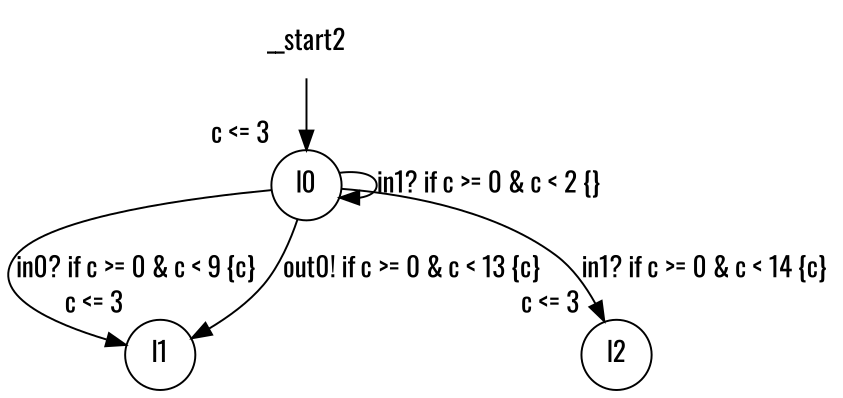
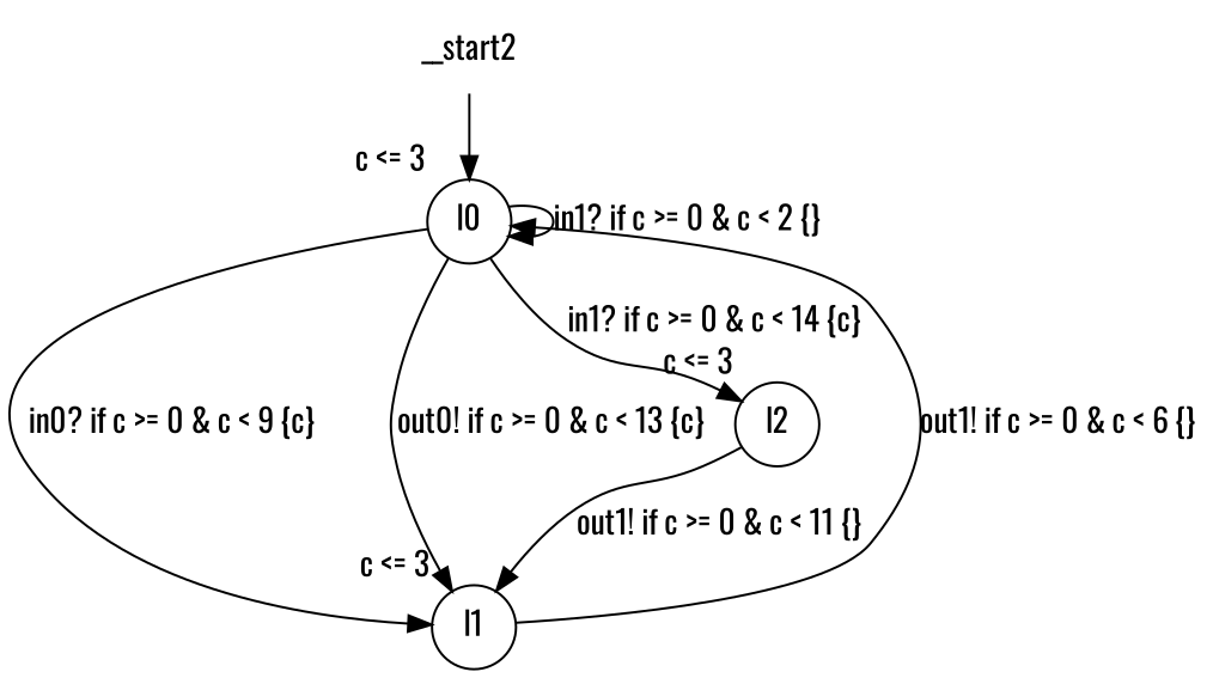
  digraph {
    fontname=Oswald
    node [fontname=Oswald shape=circle margin=0 xlabel="c <= 3"]
    edge [fontname=Oswald]
    n1 [label=__start2 shape=none margin="" xlabel=""]
    n2 [label=l0]
    n3 [label=l1]
    n4 [label=l2]
    n1 -> n2
    n2 -> n2 [label="in1? if c >= 0 & c < 2 {} "]
    n2 -> n3 [label="in0? if c >= 0 & c < 9 {c} "]
    n2 -> n3 [label="out0! if c >= 0 & c < 13 {c} "]
    n2 -> n4 [label="in1? if c >= 0 & c < 14 {c} "]
+   n3 -> n2 [label="out1! if c >= 0 & c < 6 {} "]
+   n4 -> n3 [label="out1! if c >= 0 & c < 11 {} "]
  }
